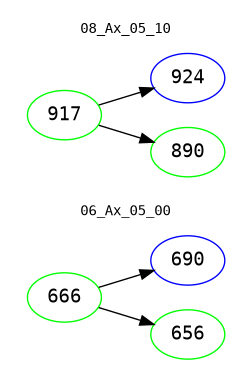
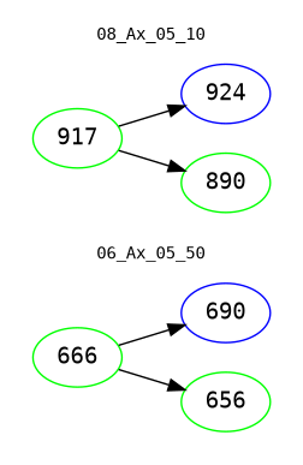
  digraph {
    fontname="DejaVu Sans Mono"
    rankdir=LR
    node [color=green fontname="DejaVu Sans Mono"]
    edge [color=black fontname="DejaVu Sans Mono"]
    n1 [label=666]
    n2 [label=656]
    n3 [color=blue label=690]
    n4 [label=917]
    n5 [label=890]
    n6 [color=blue label=924]
    subgraph cluster_1 {
      color=white
      fontsize=10
-     label="06_Ax_05_00"
+     label="06_Ax_05_50"
      n1
      n2
      n3
    }
    subgraph cluster_2 {
      color=white
      fontsize=10
      label="08_Ax_05_10"
      n4
      n5
      n6
    }
    n1 -> n2
    n1 -> n3
    n4 -> n5
    n4 -> n6
  }
